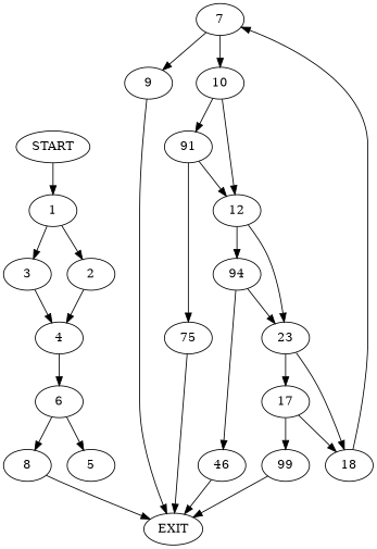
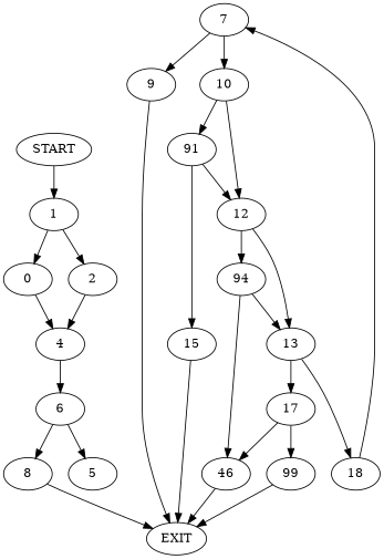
  digraph {
    n1 [label=START]
    1
    2
-   3
+   3 [label=0]
    n5 [label=EXIT]
    4
    6
    5
    8
    7
    9
    10
    n13 [label=91]
    12
-   15 [label=75]
-   13 [label=23]
+   15
+   13
    n17 [label=94]
    17
    18
    n20 [label=46]
    n21 [label=99]
    n1 -> 1
    1 -> 2
    1 -> 3
    2 -> 4
    3 -> 4
    4 -> 6
    6 -> 5
    6 -> 8
    8 -> n5
    7 -> 9
    7 -> 10
    9 -> n5
    10 -> n13
    10 -> 12
    n13 -> 12
    n13 -> 15
    12 -> 13
    12 -> n17
    15 -> n5
    13 -> 17
    13 -> 18
    n17 -> 13
    n17 -> n20
-   17 -> 18
+   17 -> n20
    17 -> n21
    18 -> 7
    n20 -> n5
    n21 -> n5
  }
